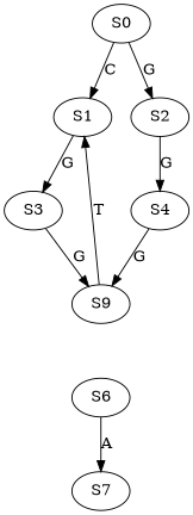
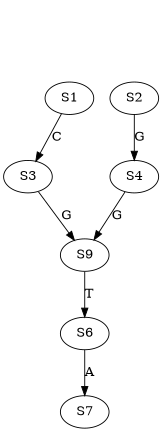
  strict digraph {
-   S0
    S1
    S2
    S3
    S4
    n6 [label=S9]
    S6
    S7
-   S0 -> S1 [label=C]
-   S0 -> S2 [label=G]
-   S1 -> S3 [label=G]
+   S1 -> S3 [label=C]
    S2 -> S4 [label=G]
    S3 -> n6 [label=G]
    S4 -> n6 [label=G]
-   n6 -> S1 [label=T]
+   n6 -> S6 [label=T]
    S6 -> S7 [label=A]
  }
